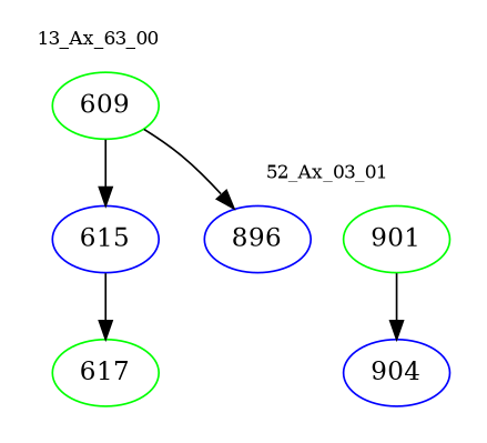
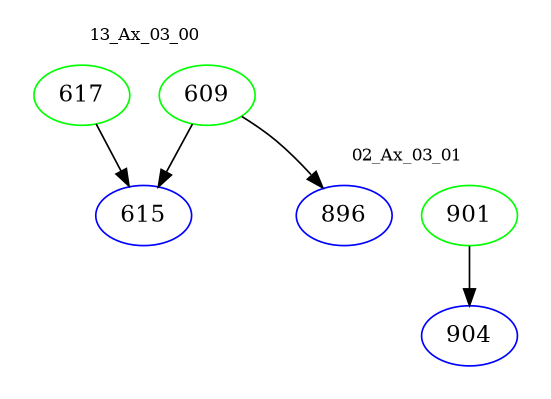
  digraph {
    node [color=green]
    edge [color=black]
    n1 [label=901]
    n2 [color=blue label=904]
    n3 [color=blue label=896]
    n4 [label=609]
    n5 [color=blue label=615]
    n6 [label=617]
    subgraph cluster_1 {
      color=white
      fontsize=10
-     label="52_Ax_03_01"
+     label="02_Ax_03_01"
      n1
      n2
      n3
    }
    subgraph cluster_2 {
      color=white
      fontsize=10
-     label="13_Ax_63_00"
+     label="13_Ax_03_00"
      n4
      n5
      n6
    }
    n1 -> n2
    n4 -> n3
    n4 -> n5
-   n5 -> n6
+   n6 -> n5
  }
